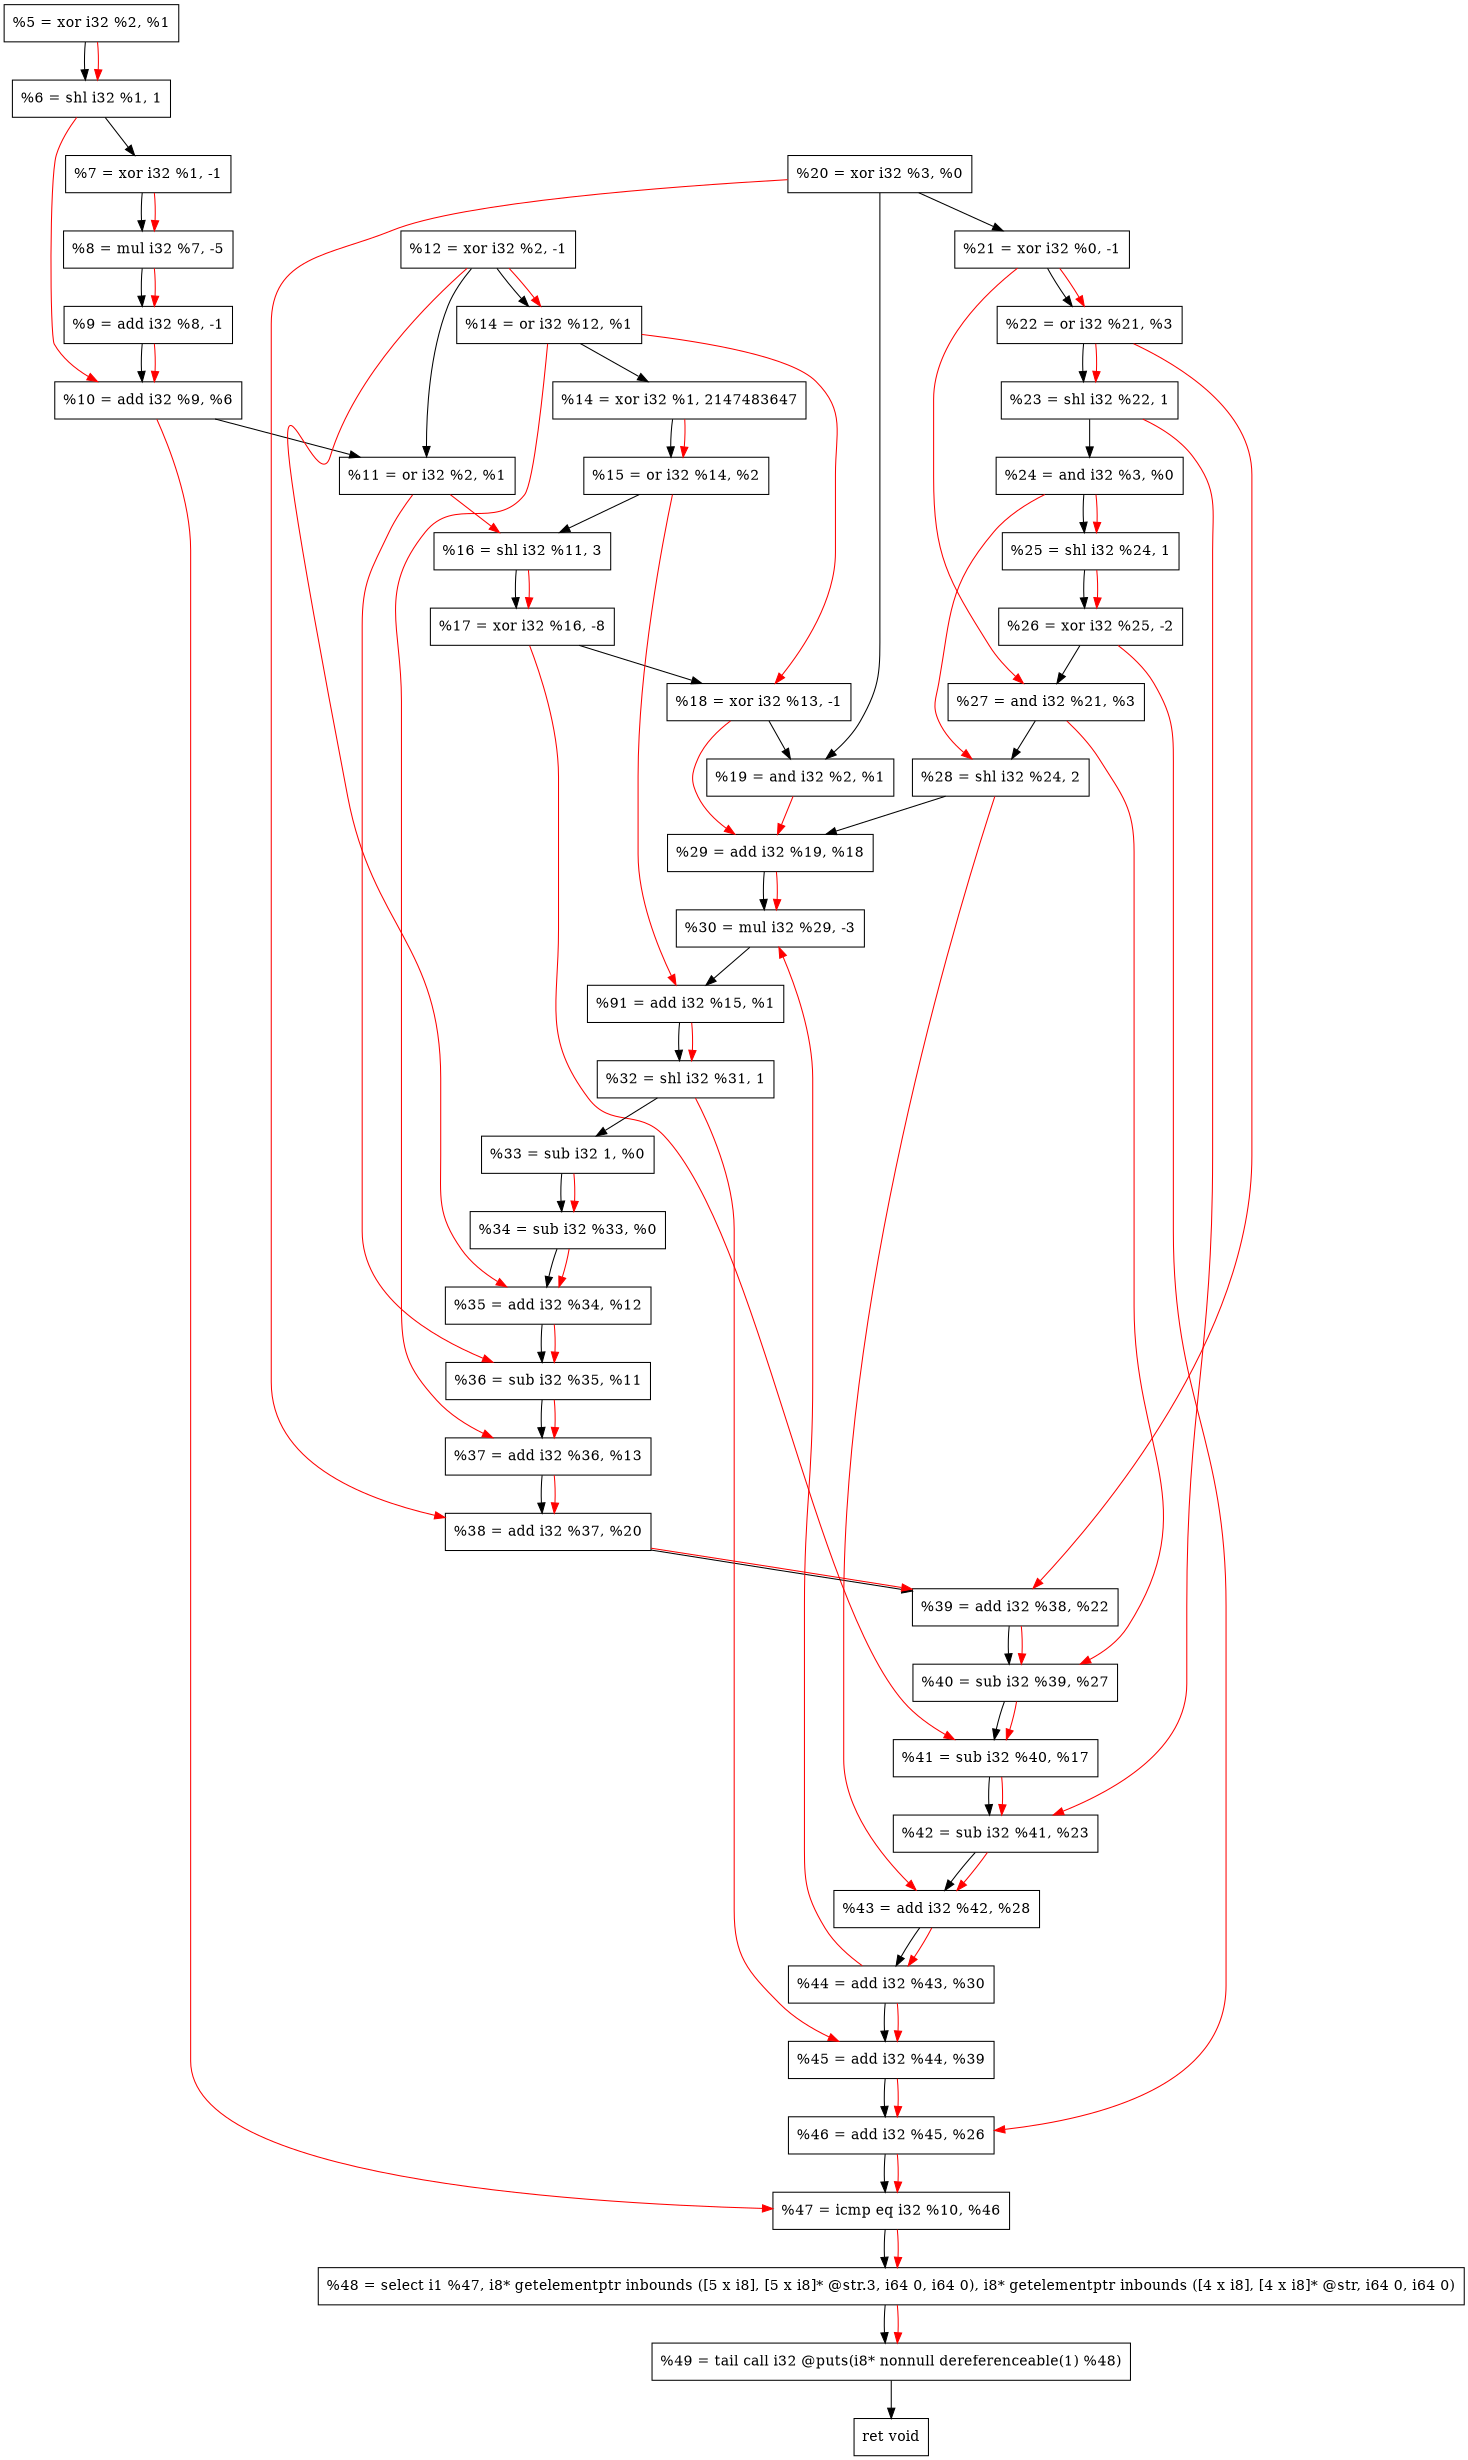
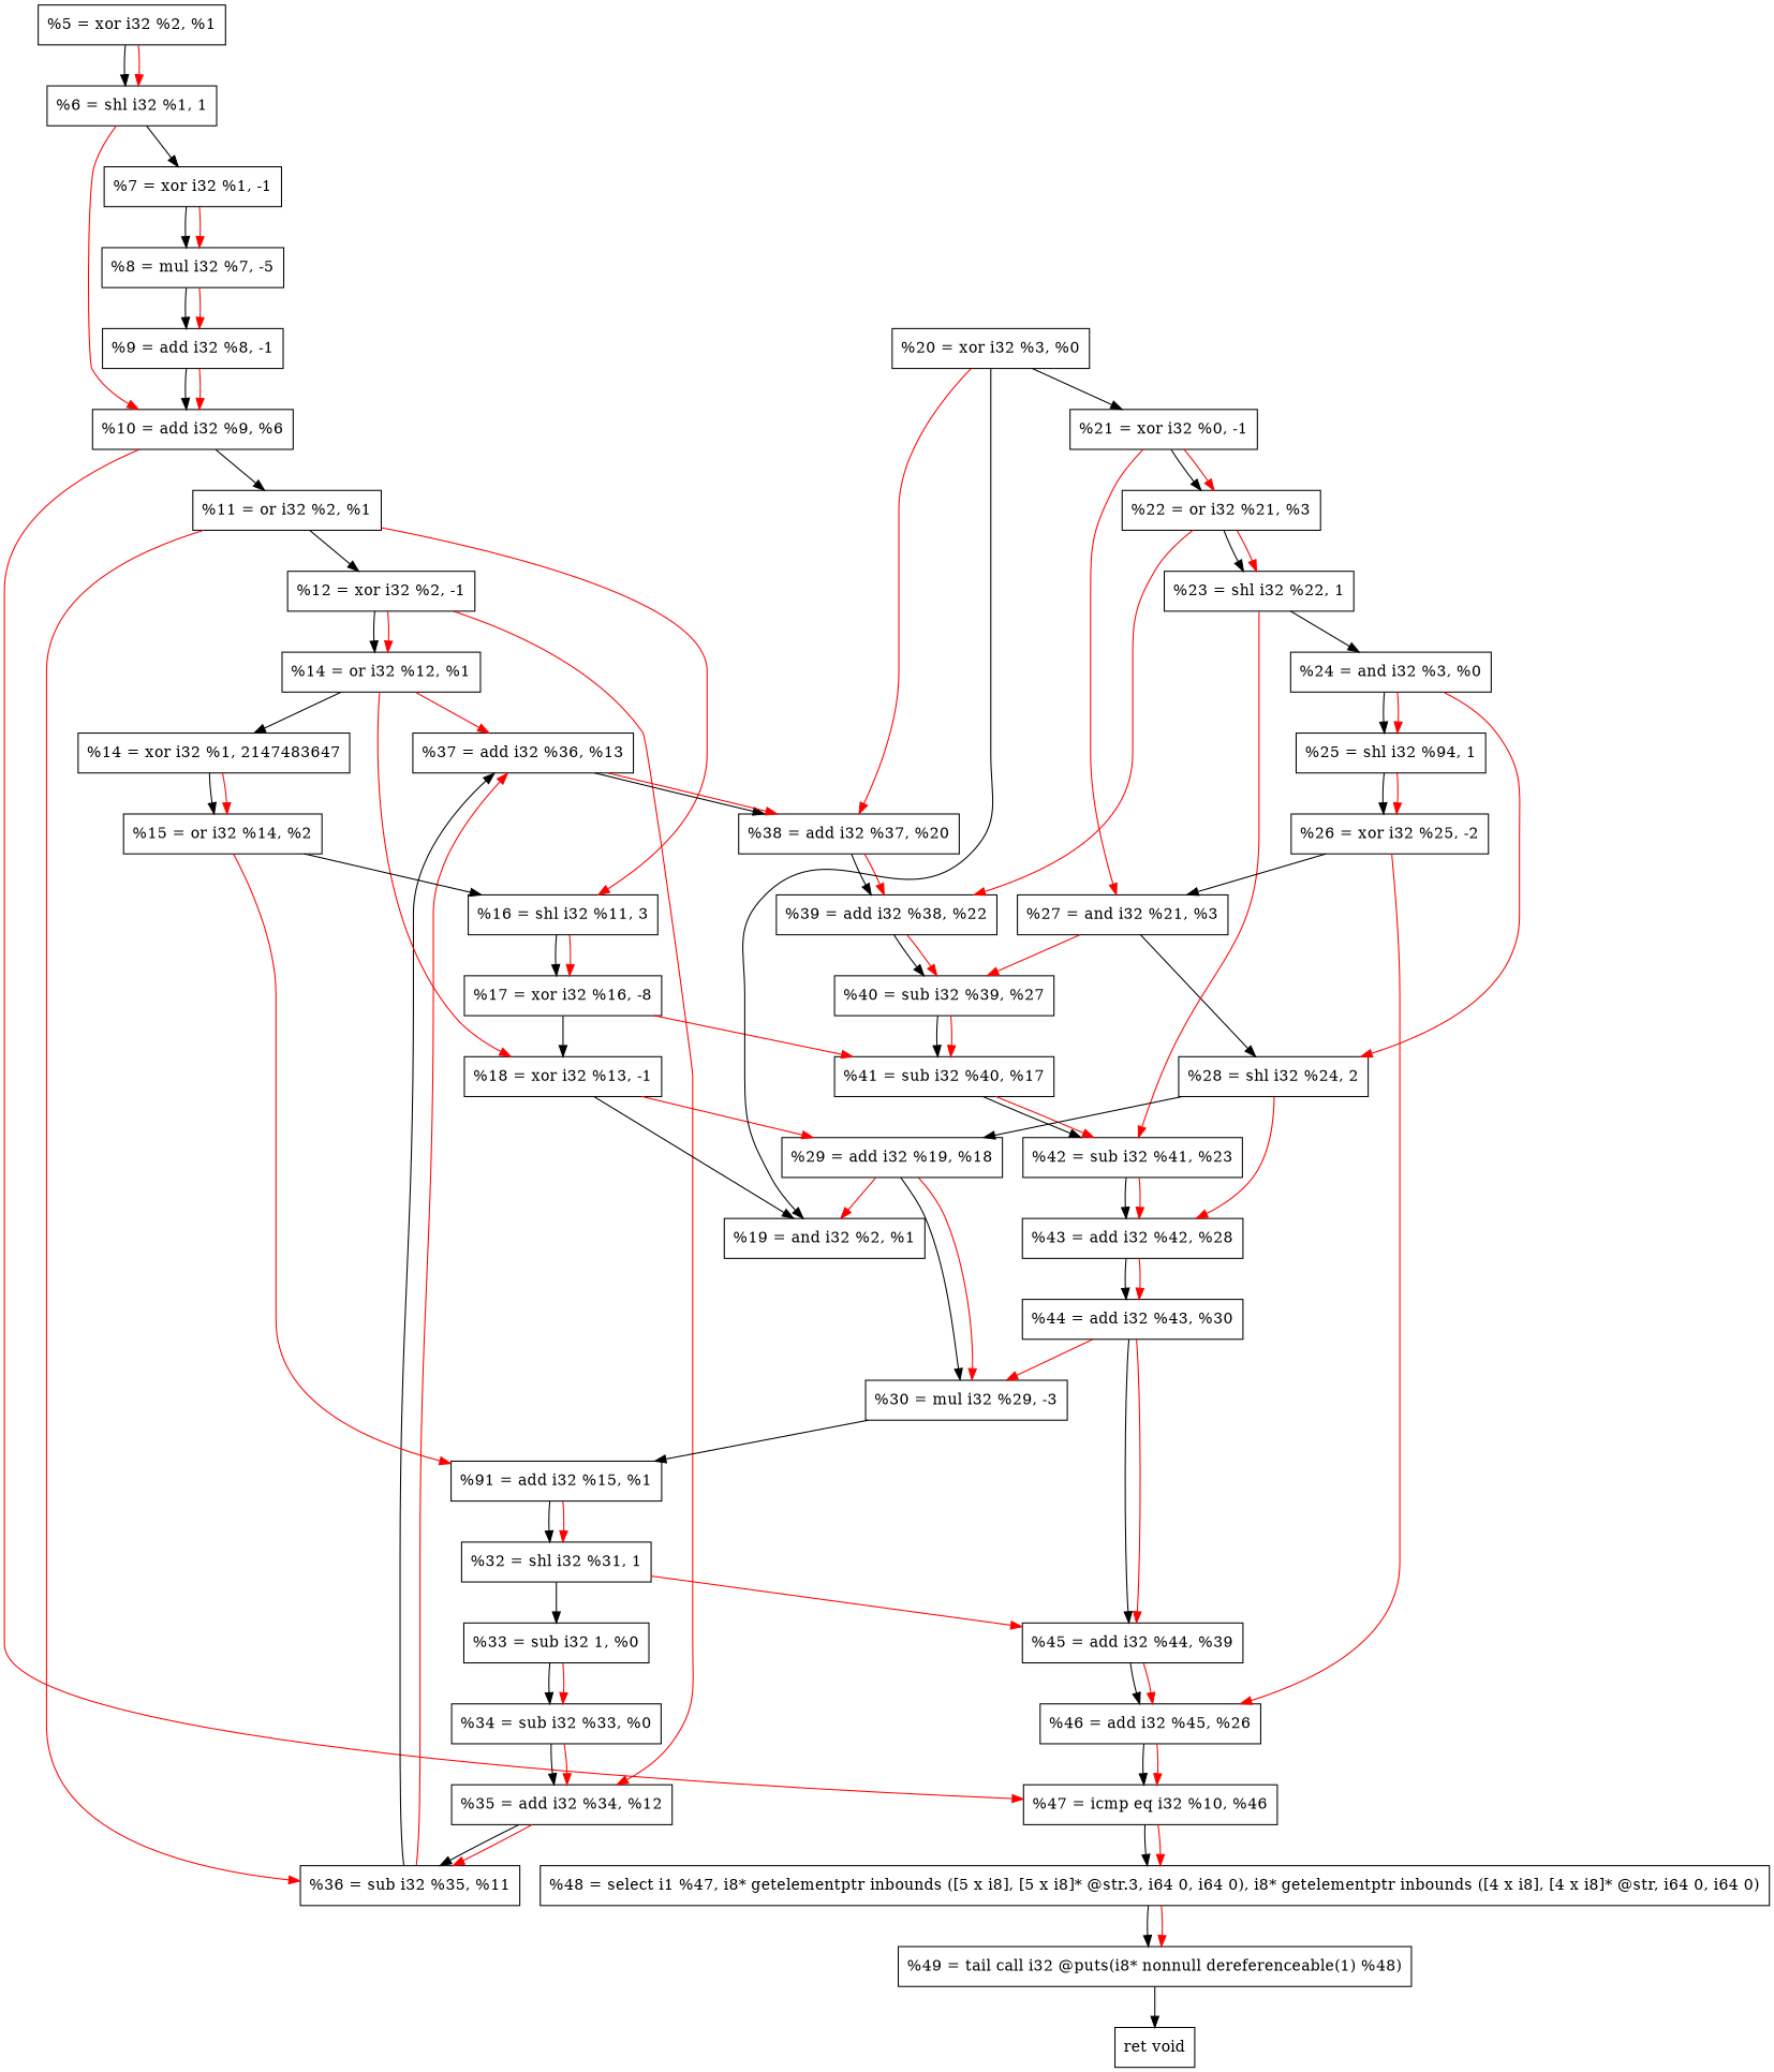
  digraph {
    node [shape=record]
    edge [color=red]
    n1 [label="  %5 = xor i32 %2, %1"]
    n2 [label="%6 = shl i32 %1, 1"]
    n3 [label="  %7 = xor i32 %1, -1"]
    n4 [label="  %10 = add i32 %9, %6"]
    n5 [label="  %8 = mul i32 %7, -5"]
    n6 [label="  %11 = or i32 %2, %1"]
    n7 [label="  %47 = icmp eq i32 %10, %46"]
    n8 [label="  %9 = add i32 %8, -1"]
    n9 [label="  %12 = xor i32 %2, -1"]
    n10 [label="  %16 = shl i32 %11, 3"]
    n11 [label="  %36 = sub i32 %35, %11"]
    n12 [label="  %48 = select i1 %47, i8* getelementptr inbounds ([5 x i8], [5 x i8]* @str.3, i64 0, i64 0), i8* getelementptr inbounds ([4 x i8], [4 x i8]* @str, i64 0, i64 0)"]
    n13 [label="%14 = or i32 %12, %1"]
    n14 [label="  %35 = add i32 %34, %12"]
    n15 [label="  %17 = xor i32 %16, -8"]
    n16 [label="  %37 = add i32 %36, %13"]
    n17 [label="  %14 = xor i32 %1, 2147483647"]
    n18 [label="  %18 = xor i32 %13, -1"]
    n19 [label="  %15 = or i32 %14, %2"]
    n20 [label="  %19 = and i32 %2, %1"]
    n21 [label="  %29 = add i32 %19, %18"]
    n22 [label="  %38 = add i32 %37, %20"]
    n23 [label="%91 = add i32 %15, %1"]
    n24 [label="  %32 = shl i32 %31, 1"]
    n25 [label="  %41 = sub i32 %40, %17"]
    n26 [label="  %42 = sub i32 %41, %23"]
    n27 [label="  %30 = mul i32 %29, -3"]
    n28 [label="  %20 = xor i32 %3, %0"]
    n29 [label="  %21 = xor i32 %0, -1"]
    n30 [label="  %22 = or i32 %21, %3"]
    n31 [label="  %27 = and i32 %21, %3"]
    n32 [label="  %39 = add i32 %38, %22"]
    n33 [label="  %23 = shl i32 %22, 1"]
    n34 [label="  %28 = shl i32 %24, 2"]
    n35 [label="  %40 = sub i32 %39, %27"]
    n36 [label="  %24 = and i32 %3, %0"]
-   n37 [label="  %25 = shl i32 %24, 1"]
+   n37 [label="%25 = shl i32 %94, 1"]
    n38 [label="  %43 = add i32 %42, %28"]
    n39 [label="  %26 = xor i32 %25, -2"]
    n40 [label="  %46 = add i32 %45, %26"]
    n41 [label="  %44 = add i32 %43, %30"]
    n42 [label="%45 = add i32 %44, %39"]
    n43 [label="  %33 = sub i32 1, %0"]
    n44 [label="  %34 = sub i32 %33, %0"]
    n45 [label="  %49 = tail call i32 @puts(i8* nonnull dereferenceable(1) %48)"]
    n46 [label="  ret void"]
    n1 -> n2 [color=""]
    n1 -> n2
    n2 -> n3 [color=""]
    n2 -> n4
    n3 -> n5 [color=""]
    n3 -> n5
    n4 -> n6 [color=""]
    n4 -> n7
    n5 -> n8 [color=""]
    n5 -> n8
-   n9 -> n6 [color=""]
+   n6 -> n9 [color=""]
    n6 -> n10
    n6 -> n11
    n7 -> n12 [color=""]
    n7 -> n12
    n8 -> n4 [color=""]
    n8 -> n4
    n9 -> n13 [color=""]
    n9 -> n13
    n9 -> n14
    n10 -> n15 [color=""]
    n10 -> n15
    n11 -> n16 [color=""]
    n11 -> n16
    n12 -> n45 [color=""]
    n12 -> n45
    n13 -> n16
    n13 -> n17 [color=""]
    n13 -> n18
    n14 -> n11 [color=""]
    n14 -> n11
    n15 -> n18 [color=""]
    n15 -> n25
    n16 -> n22 [color=""]
    n16 -> n22
    n17 -> n19 [color=""]
    n17 -> n19
    n18 -> n20 [color=""]
    n18 -> n21
    n19 -> n10 [color=""]
    n19 -> n23
-   n20 -> n21
+   n21 -> n20
    n21 -> n27 [color=""]
    n21 -> n27
    n22 -> n32 [color=""]
    n22 -> n32
    n23 -> n24 [color=""]
    n23 -> n24
    n24 -> n42
    n24 -> n43 [color=""]
    n25 -> n26 [color=""]
    n25 -> n26
    n26 -> n38 [color=""]
    n26 -> n38
    n27 -> n23 [color=""]
    n28 -> n20 [color=""]
    n28 -> n22
    n28 -> n29 [color=""]
    n29 -> n30 [color=""]
    n29 -> n30
    n29 -> n31
    n30 -> n32
    n30 -> n33 [color=""]
    n30 -> n33
    n31 -> n34 [color=""]
    n31 -> n35
    n32 -> n35 [color=""]
    n32 -> n35
    n33 -> n26
    n33 -> n36 [color=""]
    n34 -> n21 [color=""]
    n34 -> n38
    n35 -> n25 [color=""]
    n35 -> n25
    n36 -> n34
    n36 -> n37 [color=""]
    n36 -> n37
    n37 -> n39 [color=""]
    n37 -> n39
    n38 -> n41 [color=""]
    n38 -> n41
    n39 -> n31 [color=""]
    n39 -> n40
    n40 -> n7 [color=""]
    n40 -> n7
    n41 -> n27
    n41 -> n42 [color=""]
    n41 -> n42
    n42 -> n40 [color=""]
    n42 -> n40
    n43 -> n44 [color=""]
    n43 -> n44
    n44 -> n14 [color=""]
    n44 -> n14
    n45 -> n46 [color=""]
  }
